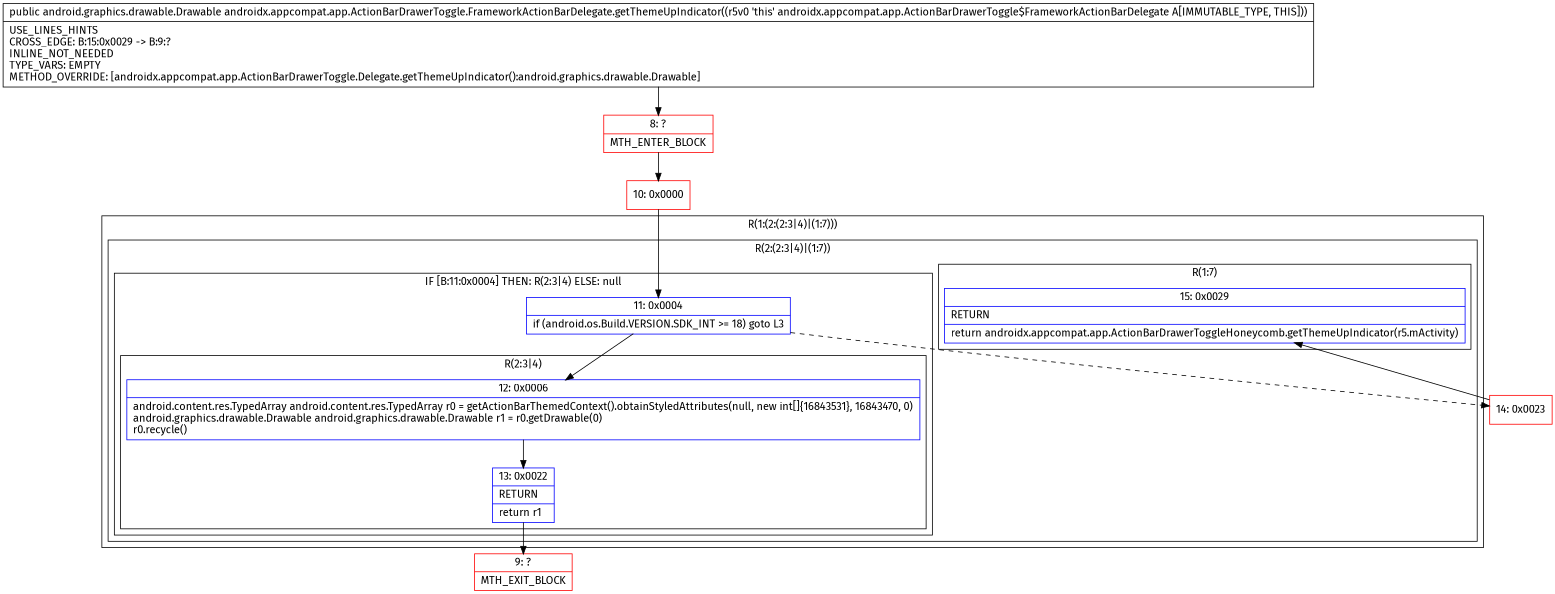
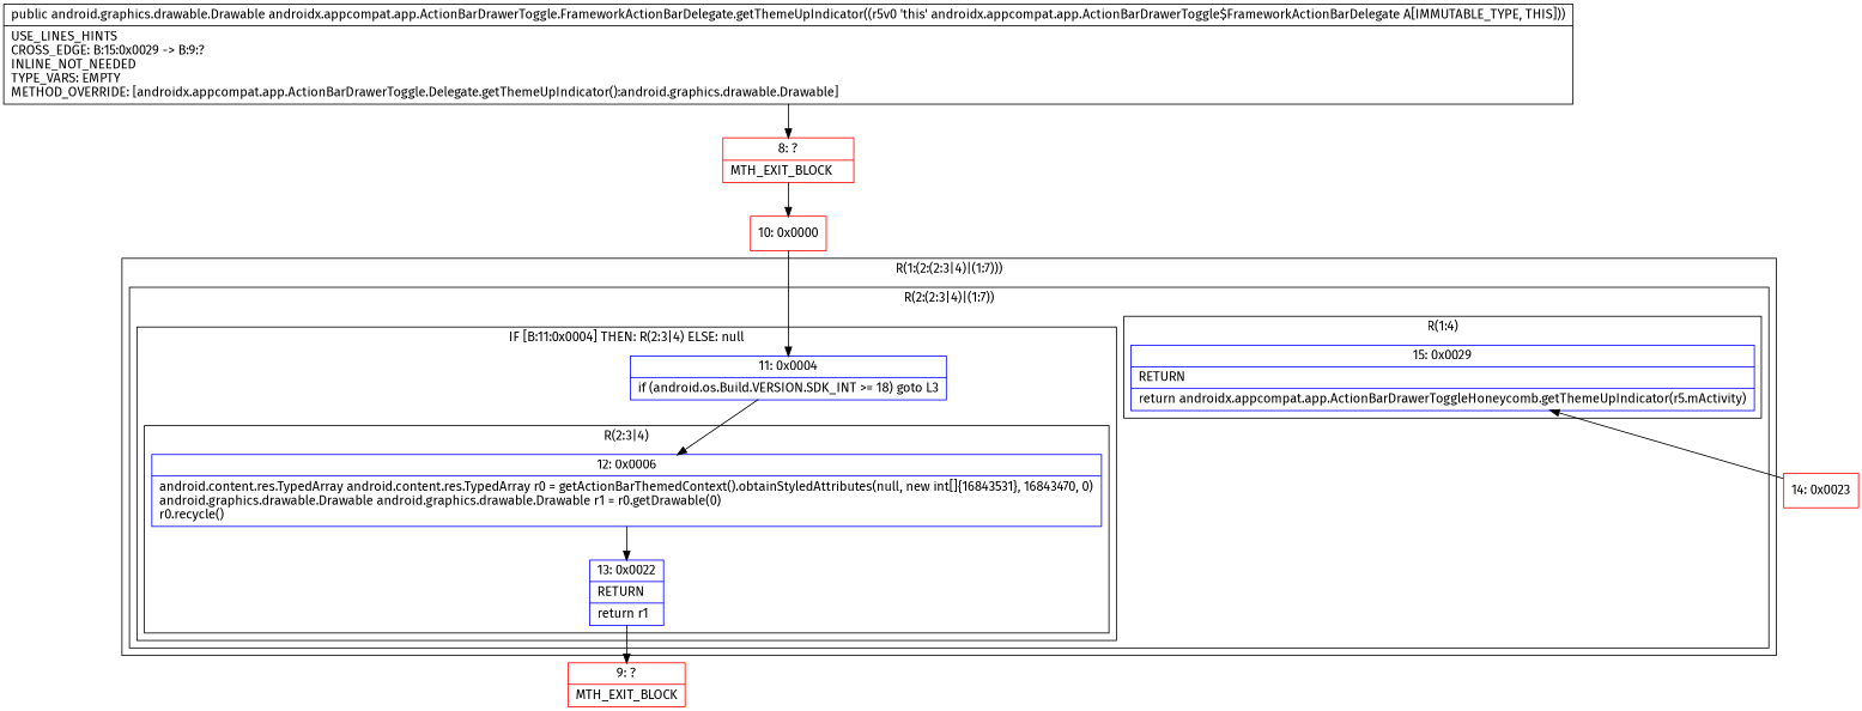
  digraph {
    fontname="Fira Sans"
    node [color=blue fontname="Fira Sans" shape=record]
    edge [fontname="Fira Sans"]
    n1 [label="{12\:\ 0x0006|android.content.res.TypedArray android.content.res.TypedArray r0 = getActionBarThemedContext().obtainStyledAttributes(null, new int[]\{16843531\}, 16843470, 0)\landroid.graphics.drawable.Drawable android.graphics.drawable.Drawable r1 = r0.getDrawable(0)\lr0.recycle()\l}"]
    n2 [label="{13\:\ 0x0022|RETURN\l|return r1\l}"]
    n3 [label="{11\:\ 0x0004|if (android.os.Build.VERSION.SDK_INT \>= 18) goto L3\l}"]
    n4 [label="{15\:\ 0x0029|RETURN\l|return androidx.appcompat.app.ActionBarDrawerToggleHoneycomb.getThemeUpIndicator(r5.mActivity)\l}"]
    n5 [color=red label="{9\:\ ?|MTH_EXIT_BLOCK\l}"]
    n6 [color=red label="{14\:\ 0x0023}"]
-   n7 [color=red label="{8\:\ ?|MTH_ENTER_BLOCK\l}"]
+   n7 [color=red label="{8\:\ ?|MTH_EXIT_BLOCK\l}"]
    n8 [color=red label="{10\:\ 0x0000}"]
    n9 [label="{public android.graphics.drawable.Drawable androidx.appcompat.app.ActionBarDrawerToggle.FrameworkActionBarDelegate.getThemeUpIndicator((r5v0 'this' androidx.appcompat.app.ActionBarDrawerToggle$FrameworkActionBarDelegate A[IMMUTABLE_TYPE, THIS]))  | USE_LINES_HINTS\lCROSS_EDGE: B:15:0x0029 \-\> B:9:?\lINLINE_NOT_NEEDED\lTYPE_VARS: EMPTY\lMETHOD_OVERRIDE: [androidx.appcompat.app.ActionBarDrawerToggle.Delegate.getThemeUpIndicator():android.graphics.drawable.Drawable]\l}" color=""]
    subgraph cluster_1 {
      label="R(1:(2:(2:3|4)|(1:7)))"
      subgraph cluster_2 {
        label="R(2:(2:3|4)|(1:7))"
        subgraph cluster_3 {
          label="IF [B:11:0x0004] THEN: R(2:3|4) ELSE: null"
          n3
          subgraph cluster_4 {
            label="R(2:3|4)"
            n1
            n2
          }
        }
        subgraph cluster_5 {
-         label="R(1:7)"
+         label="R(1:4)"
          n4
        }
      }
    }
    n1 -> n2
    n2 -> n5
    n3 -> n1
-   n3 -> n6 [style=dashed]
    n6 -> n4
    n7 -> n8
    n8 -> n3
    n9 -> n7
  }
